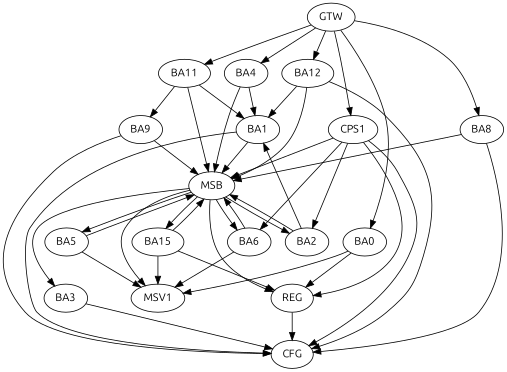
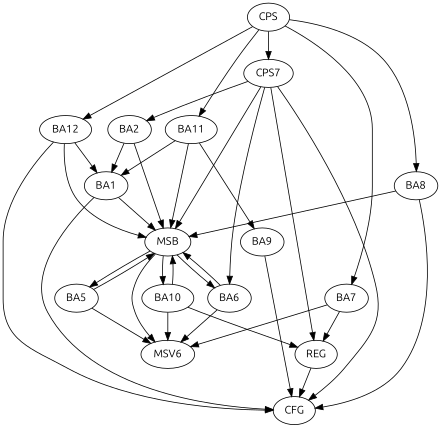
  strict digraph {
    fontname=Ubuntu
    node [fontname=Ubuntu]
    edge [fontname=Ubuntu]
    n1 [label=BA1]
    n2 [label=MSB]
    n3 [label=CFG]
    n4 [label=BA2]
-   n5 [label=BA3]
    n6 [label=BA5]
-   n7 [label=MSV1]
+   n7 [label=MSV6]
    n8 [label=BA6]
    n9 [label=REG]
-   n10 [label=BA15]
-   n11 [label=BA4]
-   n12 [label=BA0]
+   n10 [label=BA10]
+   n12 [label=BA7]
    n13 [label=BA8]
    n14 [label=BA9]
    n15 [label=BA11]
    n16 [label=BA12]
-   n17 [label=CPS1]
-   n18 [label=GTW]
+   n17 [label=CPS7]
+   n18 [label=CPS]
    n1 -> n2
    n1 -> n3
-   n2 -> n4
-   n2 -> n5
    n2 -> n6
    n2 -> n7
    n2 -> n8
-   n2 -> n9
    n2 -> n10
    n4 -> n1
    n4 -> n2
-   n5 -> n3
    n6 -> n2
    n6 -> n7
    n8 -> n2
    n8 -> n7
    n9 -> n3
    n10 -> n2
    n10 -> n7
    n10 -> n9
-   n11 -> n1
-   n11 -> n2
    n12 -> n7
    n12 -> n9
    n13 -> n2
    n13 -> n3
-   n14 -> n2
    n14 -> n3
    n15 -> n1
    n15 -> n2
    n15 -> n14
    n16 -> n1
    n16 -> n2
    n16 -> n3
    n17 -> n2
    n17 -> n3
    n17 -> n4
    n17 -> n8
    n17 -> n9
-   n18 -> n11
    n18 -> n12
    n18 -> n13
    n18 -> n15
    n18 -> n16
    n18 -> n17
  }
